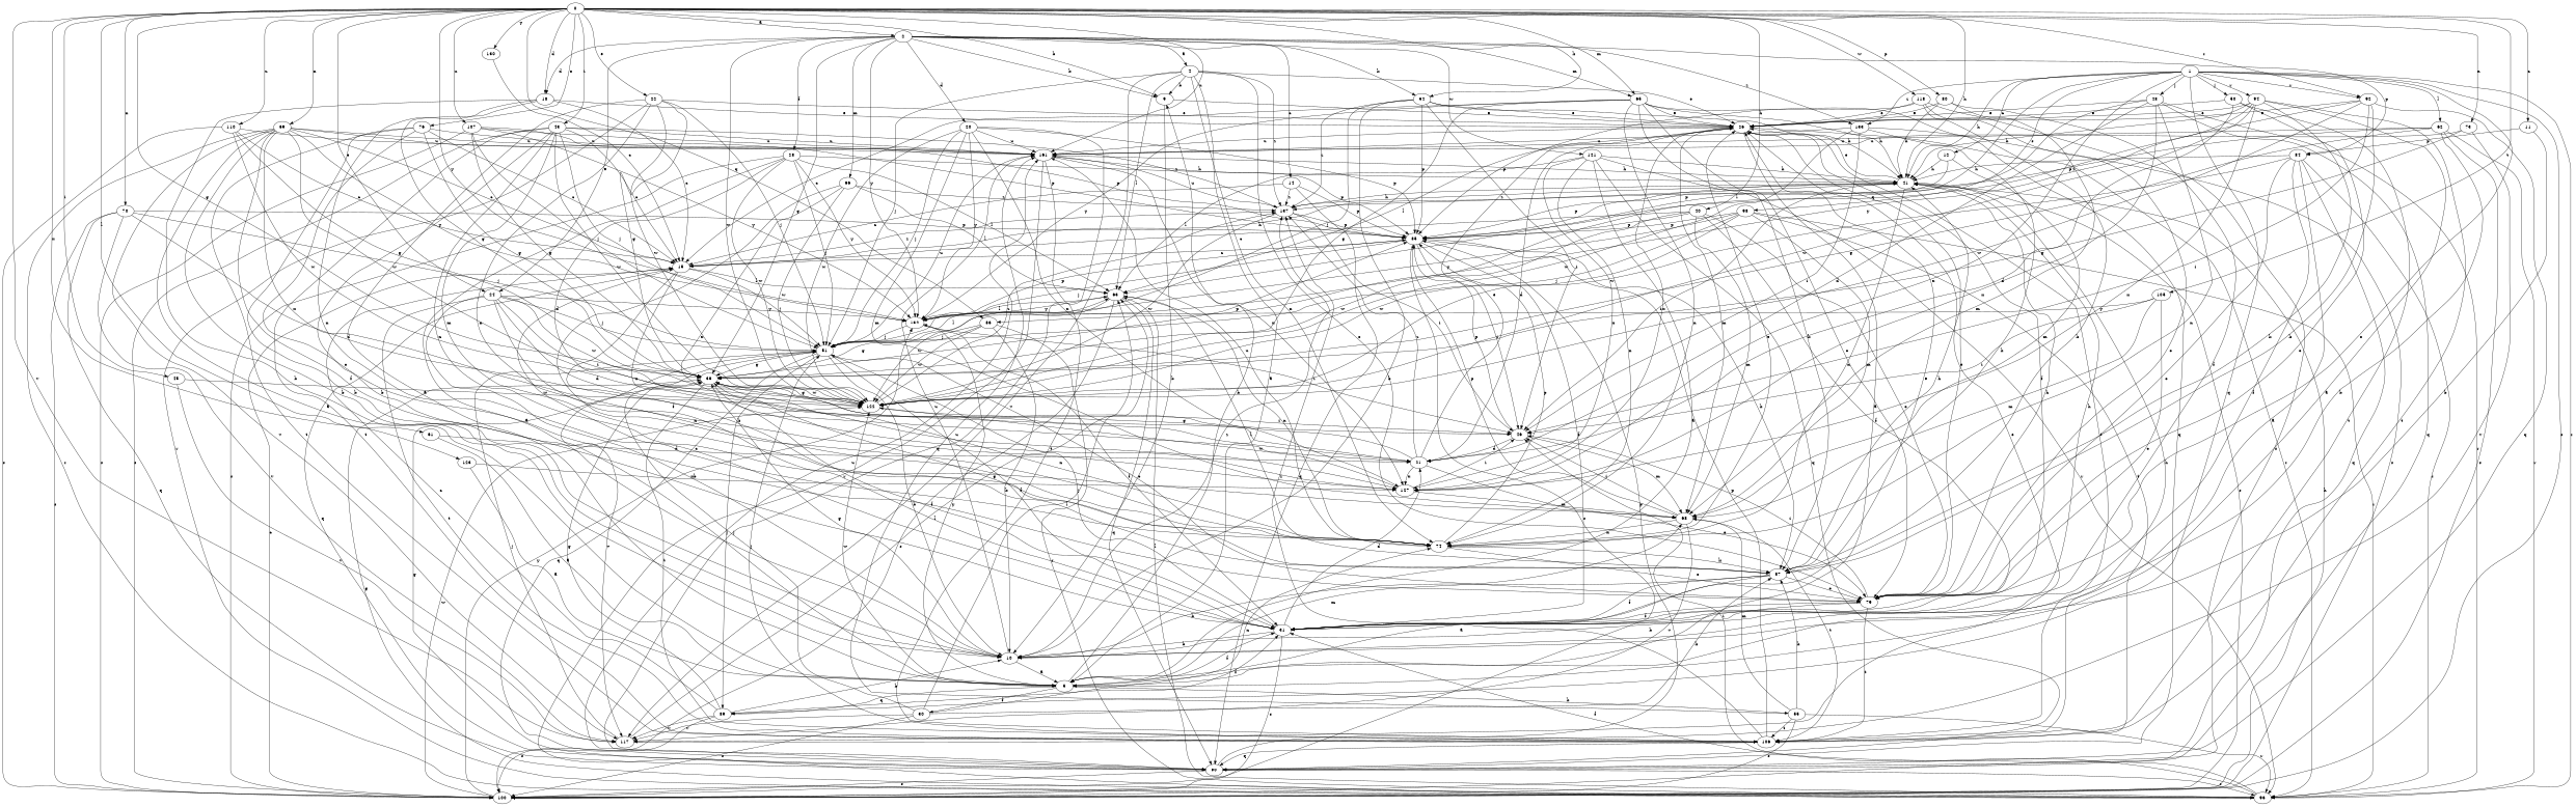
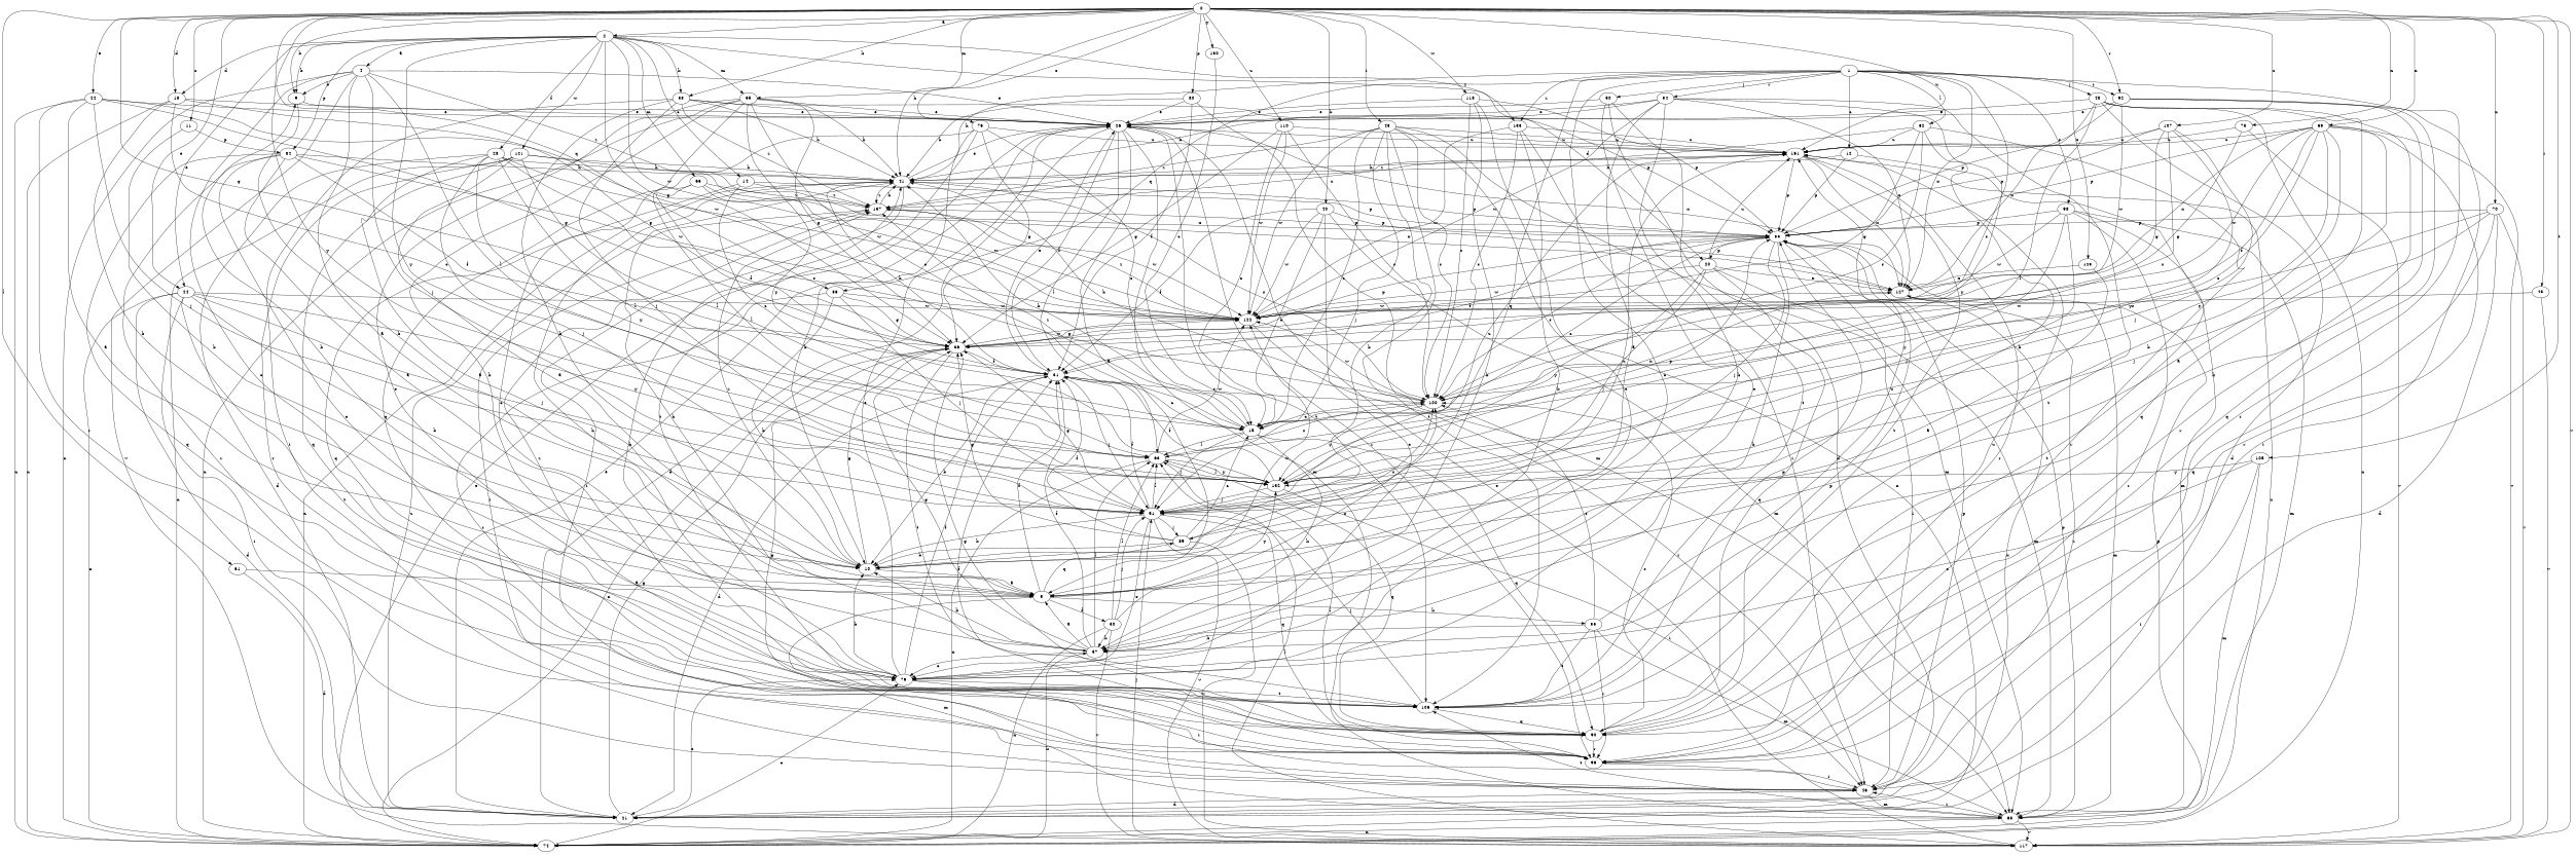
  strict digraph {
    0
    2
    9
    11
    18
    22
    24
    36
    40
    41
    43
    45
-   54
+   54 [label=58]
    61
    65
    69
    70
    73
    76
    80
    86
    92
    105
    107
    110
    n26 [label=161]
    117
    118
    123
    130
    132
    133
    4
    14
    20
    28
    66
    84
    121
    122
    26
    10
    74
    15
    96
    5
    51
    21
    46
    106
    31
    85
    79
    68
    100
    137
    90
    57
    127
    63
    1
    12
    48
    50
    62
    89
    94
    98
    30
    55
    0 -> 2 [label=a]
    0 -> 9 [label=b]
    0 -> 11 [label=c]
    0 -> 18 [label=d]
    0 -> 22 [label=e]
    0 -> 24 [label=e]
    0 -> 36 [label=g]
    0 -> 40 [label=h]
    0 -> 41 [label=h]
    0 -> 43 [label=i]
    0 -> 45 [label=i]
    0 -> 54 [label=k]
    0 -> 61 [label=l]
    0 -> 65 [label=m]
    0 -> 69 [label=n]
    0 -> 70 [label=n]
    0 -> 73 [label=n]
    0 -> 76 [label=o]
    0 -> 80 [label=p]
    0 -> 86 [label=q]
    0 -> 92 [label=r]
    0 -> 105 [label=t]
    0 -> 107 [label=u]
    0 -> 110 [label=u]
    0 -> n26 [label=u]
    0 -> 117 [label=v]
    0 -> 118 [label=w]
    0 -> 123 [label=x]
    0 -> 130 [label=y]
    0 -> 132 [label=y]
    2 -> 9 [label=b]
    2 -> 18 [label=d]
    2 -> 24 [label=e]
    2 -> 36 [label=g]
    2 -> 54 [label=k]
    2 -> 65 [label=m]
    2 -> 132 [label=y]
    2 -> 133 [label=z]
    2 -> 4 [label=a]
    2 -> 14 [label=c]
    2 -> 20 [label=d]
    2 -> 28 [label=f]
    2 -> 66 [label=m]
    2 -> 84 [label=p]
    2 -> 121 [label=w]
    2 -> 122 [label=w]
    9 -> 26 [label=e]
    9 -> 10 [label=b]
    11 -> 84 [label=p]
    11 -> 10 [label=b]
    18 -> 36 [label=g]
    18 -> 26 [label=e]
    18 -> 10 [label=b]
    18 -> 74 [label=n]
    18 -> 15 [label=c]
    22 -> 36 [label=g]
    22 -> 122 [label=w]
    22 -> 26 [label=e]
    22 -> 74 [label=n]
    22 -> 96 [label=r]
    22 -> 5 [label=a]
    22 -> 51 [label=j]
    24 -> 132 [label=y]
    24 -> 122 [label=w]
    24 -> 10 [label=b]
    24 -> 74 [label=n]
    24 -> 51 [label=j]
    24 -> 21 [label=d]
    24 -> 46 [label=i]
    24 -> 106 [label=t]
    36 -> 122 [label=w]
    36 -> 74 [label=n]
    36 -> 106 [label=t]
    36 -> 31 [label=f]
    36 -> 85 [label=p]
    40 -> 122 [label=w]
    40 -> 15 [label=c]
    40 -> 31 [label=f]
    40 -> 85 [label=p]
    40 -> 79 [label=o]
    40 -> 68 [label=m]
    41 -> 26 [label=e]
    41 -> 74 [label=n]
    41 -> 46 [label=i]
    41 -> 85 [label=p]
    41 -> 100 [label=s]
    41 -> 137 [label=z]
    43 -> n26 [label=u]
    43 -> 122 [label=w]
    43 -> 10 [label=b]
    43 -> 74 [label=n]
    43 -> 15 [label=c]
    43 -> 51 [label=j]
    43 -> 106 [label=t]
    43 -> 68 [label=m]
    43 -> 100 [label=s]
    43 -> 137 [label=z]
    45 -> 117 [label=v]
    45 -> 122 [label=w]
    54 -> 41 [label=h]
    54 -> 26 [label=e]
    54 -> 10 [label=b]
    54 -> 51 [label=j]
    54 -> 46 [label=i]
    54 -> 85 [label=p]
    54 -> 137 [label=z]
    61 -> 5 [label=a]
    61 -> 21 [label=d]
    65 -> 36 [label=g]
    65 -> 41 [label=h]
    65 -> 132 [label=y]
    65 -> 26 [label=e]
    65 -> 74 [label=n]
    65 -> 15 [label=c]
    65 -> 79 [label=o]
    65 -> 90 [label=q]
    65 -> 57 [label=k]
    69 -> n26 [label=u]
    69 -> 117 [label=v]
    69 -> 132 [label=y]
    69 -> 122 [label=w]
    69 -> 10 [label=b]
    69 -> 15 [label=c]
    69 -> 96 [label=r]
    69 -> 5 [label=a]
    69 -> 31 [label=f]
    69 -> 85 [label=p]
    69 -> 127 [label=x]
    70 -> 117 [label=v]
    70 -> 51 [label=j]
    70 -> 21 [label=d]
    70 -> 85 [label=p]
    70 -> 100 [label=s]
    70 -> 90 [label=q]
    73 -> 36 [label=g]
    73 -> n26 [label=u]
    73 -> 117 [label=v]
    76 -> 36 [label=g]
    76 -> n26 [label=u]
    76 -> 10 [label=b]
    76 -> 15 [label=c]
    76 -> 106 [label=t]
    76 -> 79 [label=o]
    80 -> 41 [label=h]
    80 -> 26 [label=e]
    80 -> 31 [label=f]
    80 -> 68 [label=m]
    86 -> 36 [label=g]
    86 -> 122 [label=w]
    86 -> 10 [label=b]
    86 -> 96 [label=r]
    86 -> 51 [label=j]
    92 -> 122 [label=w]
    92 -> 26 [label=e]
    92 -> 46 [label=i]
    92 -> 85 [label=p]
    92 -> 90 [label=q]
    92 -> 57 [label=k]
    105 -> 132 [label=y]
    105 -> 46 [label=i]
    105 -> 79 [label=o]
    105 -> 68 [label=m]
    107 -> 36 [label=g]
    107 -> n26 [label=u]
    107 -> 132 [label=y]
    107 -> 51 [label=j]
    107 -> 85 [label=p]
    107 -> 100 [label=s]
    110 -> 36 [label=g]
    110 -> n26 [label=u]
    110 -> 122 [label=w]
    110 -> 15 [label=c]
    110 -> 100 [label=s]
    n26 -> 41 [label=h]
    n26 -> 96 [label=r]
    n26 -> 106 [label=t]
    n26 -> 85 [label=p]
    n26 -> 127 [label=x]
    117 -> 26 [label=e]
    117 -> 51 [label=j]
    117 -> 63 [label=l]
    118 -> 26 [label=e]
    118 -> 85 [label=p]
    118 -> 79 [label=o]
    118 -> 100 [label=s]
    118 -> 57 [label=k]
    123 -> 5 [label=a]
    123 -> 127 [label=x]
    130 -> 15 [label=c]
    132 -> 51 [label=j]
    132 -> 46 [label=i]
    132 -> 31 [label=f]
    132 -> 85 [label=p]
    132 -> 63 [label=l]
    133 -> n26 [label=u]
    133 -> 122 [label=w]
    133 -> 46 [label=i]
    133 -> 100 [label=s]
    133 -> 57 [label=k]
    4 -> 9 [label=b]
    4 -> 117 [label=v]
    4 -> 26 [label=e]
    4 -> 74 [label=n]
    4 -> 5 [label=a]
    4 -> 51 [label=j]
    4 -> 79 [label=o]
    4 -> 137 [label=z]
    4 -> 63 [label=l]
    14 -> 15 [label=c]
    14 -> 85 [label=p]
    14 -> 137 [label=z]
    14 -> 90 [label=q]
    20 -> n26 [label=u]
    20 -> 132 [label=y]
    20 -> 122 [label=w]
    20 -> 51 [label=j]
-   20 -> 85 [label=p]
+   85 -> 20 [label=p]
    20 -> 68 [label=m]
    20 -> 90 [label=q]
    20 -> 127 [label=x]
    28 -> 41 [label=h]
    28 -> 132 [label=y]
    28 -> 122 [label=w]
    28 -> 5 [label=a]
    28 -> 51 [label=j]
    28 -> 21 [label=d]
    28 -> 100 [label=s]
    28 -> 63 [label=l]
    66 -> 122 [label=w]
    66 -> 31 [label=f]
    66 -> 137 [label=z]
    66 -> 127 [label=x]
    66 -> 63 [label=l]
    84 -> 41 [label=h]
    84 -> 122 [label=w]
    84 -> 96 [label=r]
    84 -> 5 [label=a]
    84 -> 31 [label=f]
    84 -> 79 [label=o]
    84 -> 90 [label=q]
    121 -> 41 [label=h]
    121 -> 74 [label=n]
    121 -> 96 [label=r]
    121 -> 5 [label=a]
    121 -> 90 [label=q]
    121 -> 127 [label=x]
    121 -> 63 [label=l]
    122 -> 36 [label=g]
    122 -> 46 [label=i]
    122 -> 137 [label=z]
    26 -> n26 [label=u]
    26 -> 96 [label=r]
    26 -> 5 [label=a]
    26 -> 21 [label=d]
    26 -> 106 [label=t]
    26 -> 31 [label=f]
    26 -> 68 [label=m]
    26 -> 127 [label=x]
    26 -> 63 [label=l]
    10 -> 36 [label=g]
    10 -> n26 [label=u]
    10 -> 5 [label=a]
    10 -> 137 [label=z]
    74 -> n26 [label=u]
    74 -> 26 [label=e]
    74 -> 85 [label=p]
    74 -> 79 [label=o]
    74 -> 57 [label=k]
    15 -> 41 [label=h]
    15 -> 51 [label=j]
    15 -> 137 [label=z]
    15 -> 90 [label=q]
    15 -> 57 [label=k]
    15 -> 127 [label=x]
    15 -> 63 [label=l]
    96 -> 36 [label=g]
    96 -> 46 [label=i]
    96 -> 31 [label=f]
    96 -> 63 [label=l]
    5 -> 9 [label=b]
    5 -> 132 [label=y]
    5 -> 122 [label=w]
    5 -> 31 [label=f]
    5 -> 68 [label=m]
    5 -> 89 [label=q]
    5 -> 30 [label=f]
    5 -> 55 [label=k]
    51 -> 36 [label=g]
    51 -> n26 [label=u]
    51 -> 117 [label=v]
    51 -> 10 [label=b]
    51 -> 31 [label=f]
    51 -> 79 [label=o]
    51 -> 90 [label=q]
    51 -> 63 [label=l]
    51 -> 89 [label=j]
    21 -> 36 [label=g]
    21 -> 26 [label=e]
    21 -> 79 [label=o]
    21 -> 137 [label=z]
    21 -> 127 [label=x]
    46 -> 21 [label=d]
    46 -> 85 [label=p]
    46 -> 68 [label=m]
    106 -> 41 [label=h]
    106 -> 51 [label=j]
    106 -> 85 [label=p]
    106 -> 137 [label=z]
    106 -> 90 [label=q]
    31 -> 41 [label=h]
    31 -> 26 [label=e]
    31 -> 10 [label=b]
    31 -> 15 [label=c]
    31 -> 51 [label=j]
    31 -> 21 [label=d]
    31 -> 100 [label=s]
    85 -> 15 [label=c]
    85 -> 51 [label=j]
    85 -> 46 [label=i]
    85 -> 31 [label=f]
    85 -> 100 [label=s]
    85 -> 57 [label=k]
    79 -> 41 [label=h]
    79 -> 26 [label=e]
    79 -> 10 [label=b]
    79 -> 46 [label=i]
    79 -> 106 [label=t]
    79 -> 31 [label=f]
    68 -> 117 [label=v]
    68 -> 74 [label=n]
    68 -> 46 [label=i]
    68 -> 106 [label=t]
    68 -> 85 [label=p]
    100 -> 41 [label=h]
    100 -> 132 [label=y]
    100 -> 122 [label=w]
    100 -> 15 [label=c]
    137 -> 41 [label=h]
    137 -> n26 [label=u]
    137 -> 122 [label=w]
    137 -> 46 [label=i]
    137 -> 85 [label=p]
    90 -> 36 [label=g]
    90 -> n26 [label=u]
    90 -> 96 [label=r]
    90 -> 85 [label=p]
    90 -> 100 [label=s]
    57 -> 36 [label=g]
    57 -> 41 [label=h]
    57 -> 10 [label=b]
    57 -> 5 [label=a]
    57 -> 31 [label=f]
    57 -> 79 [label=o]
    57 -> 63 [label=l]
    127 -> 122 [label=w]
    127 -> 46 [label=i]
    127 -> 68 [label=m]
    63 -> 132 [label=y]
    63 -> 122 [label=w]
    63 -> 74 [label=n]
    63 -> 100 [label=s]
    63 -> 90 [label=q]
    1 -> 41 [label=h]
    1 -> 86 [label=q]
    1 -> 92 [label=r]
    1 -> 133 [label=z]
    1 -> 96 [label=r]
    1 -> 79 [label=o]
    1 -> 100 [label=s]
    1 -> 127 [label=x]
    1 -> 12 [label=c]
    1 -> 48 [label=j]
    1 -> 50 [label=j]
    1 -> 62 [label=l]
    1 -> 89 [label=q]
    1 -> 94 [label=r]
    1 -> 98 [label=s]
    12 -> 41 [label=h]
    12 -> 85 [label=p]
    12 -> 68 [label=m]
    48 -> 26 [label=e]
    48 -> 74 [label=n]
    48 -> 96 [label=r]
    48 -> 21 [label=d]
    48 -> 90 [label=q]
    48 -> 127 [label=x]
    48 -> 63 [label=l]
    50 -> 26 [label=e]
    50 -> 21 [label=d]
    50 -> 106 [label=t]
    50 -> 79 [label=o]
    62 -> 36 [label=g]
    62 -> n26 [label=u]
    62 -> 10 [label=b]
    62 -> 96 [label=r]
    62 -> 100 [label=s]
    62 -> 137 [label=z]
    89 -> 36 [label=g]
    89 -> 117 [label=v]
    89 -> 10 [label=b]
    89 -> 15 [label=c]
    89 -> 31 [label=f]
    89 -> 100 [label=s]
    94 -> 41 [label=h]
    94 -> 132 [label=y]
    94 -> 122 [label=w]
    94 -> 26 [label=e]
    94 -> 5 [label=a]
    94 -> 106 [label=t]
    94 -> 57 [label=k]
    94 -> 127 [label=x]
    98 -> 132 [label=y]
    98 -> 122 [label=w]
    98 -> 96 [label=r]
    98 -> 51 [label=j]
    98 -> 106 [label=t]
    98 -> 85 [label=p]
    98 -> 68 [label=m]
    30 -> 117 [label=v]
    30 -> 74 [label=n]
    30 -> 51 [label=j]
    30 -> 100 [label=s]
    30 -> 57 [label=k]
    30 -> 63 [label=l]
    55 -> n26 [label=u]
    55 -> 96 [label=r]
    55 -> 106 [label=t]
    55 -> 68 [label=m]
    55 -> 100 [label=s]
    55 -> 57 [label=k]
  }
